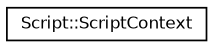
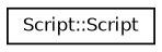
  digraph {
    rankdir=TB
-   n1 [color=black fillcolor=white fontname=Helvetica fontsize=10 height=0.2 label="Script::ScriptContext" shape=record style=filled width=0.4]
+   n1 [color=black fillcolor=white fontname=Helvetica fontsize=10 height=0.2 label="Script::Script" shape=record style=filled width=0.4]
  }
